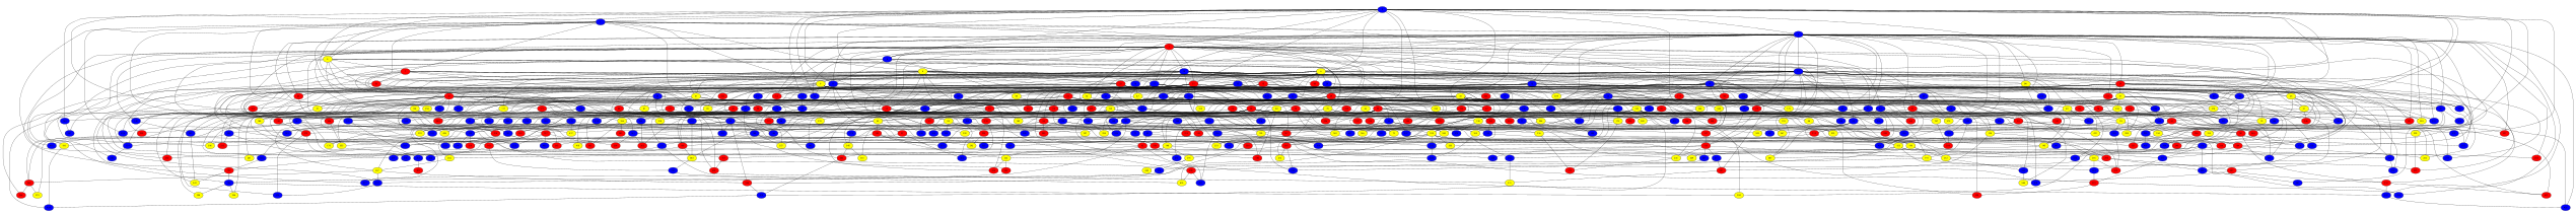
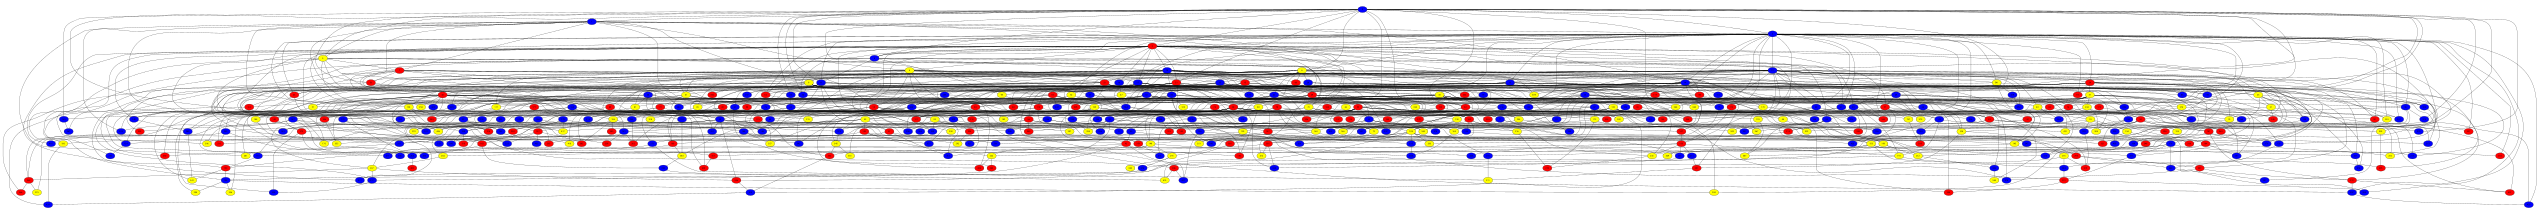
  graph {
    fontname="Roboto Condensed"
    node [fillcolor=blue fontname="Roboto Condensed" style=filled]
    edge [fontname="Roboto Condensed"]
    0
    1
    2
    3 [fillcolor=red]
    5 [fillcolor=yellow]
    6 [fillcolor=yellow]
    8
    11
    21 [fillcolor=red]
    22
    32 [fillcolor=red]
    34
    49
    56 [fillcolor=red]
    89
    135 [fillcolor=yellow]
    138 [fillcolor=red]
    165
    166 [fillcolor=yellow]
    193
    198
    259 [fillcolor=red]
    274 [fillcolor=yellow]
    296 [fillcolor=red]
    370
    378
    411
    4 [fillcolor=yellow]
    7 [fillcolor=red]
    9 [fillcolor=yellow]
    14
    38 [fillcolor=red]
    45
    147
    194 [fillcolor=yellow]
    243
    244 [fillcolor=yellow]
    249
    281 [fillcolor=yellow]
    329
    12
    13
    17
    24 [fillcolor=red]
    33 [fillcolor=yellow]
    36
    39
    41
    46 [fillcolor=red]
    52 [fillcolor=yellow]
    54 [fillcolor=red]
    62 [fillcolor=red]
    93 [fillcolor=yellow]
    103
    112 [fillcolor=red]
    115 [fillcolor=red]
    118 [fillcolor=red]
    119 [fillcolor=red]
    131 [fillcolor=red]
    n60 [fillcolor=yellow label=541]
    156
    164
    177 [fillcolor=red]
    212 [fillcolor=yellow]
    215 [fillcolor=red]
    254 [fillcolor=yellow]
    260 [fillcolor=red]
    327 [fillcolor=red]
    331
    353 [fillcolor=yellow]
    354
    368 [fillcolor=yellow]
    394
    397
    420
    423
    10
    16
    57 [fillcolor=red]
    60 [fillcolor=red]
    73 [fillcolor=yellow]
    95
    121
    125
    129
    136
    137 [fillcolor=red]
    140
    214 [fillcolor=red]
    218 [fillcolor=red]
    248 [fillcolor=red]
    286 [fillcolor=red]
    309 [fillcolor=yellow]
    367 [fillcolor=yellow]
    377
    396 [fillcolor=yellow]
    416
    109 [fillcolor=yellow]
    110
    160 [fillcolor=yellow]
    180 [fillcolor=yellow]
    196
    323
    325
    410 [fillcolor=yellow]
    35
    74 [fillcolor=red]
    15 [fillcolor=red]
    28
    42
    61 [fillcolor=yellow]
    65 [fillcolor=yellow]
    68 [fillcolor=red]
    92 [fillcolor=red]
    145 [fillcolor=yellow]
    159 [fillcolor=yellow]
    173 [fillcolor=yellow]
    293
    302 [fillcolor=red]
    409 [fillcolor=red]
    170 [fillcolor=yellow]
    25 [fillcolor=yellow]
    98 [fillcolor=yellow]
    230
    233 [fillcolor=red]
    251 [fillcolor=yellow]
    268
    175 [fillcolor=red]
    43 [fillcolor=red]
    27
    67
    97 [fillcolor=red]
    223
    269
    297
    364 [fillcolor=red]
    380
    235
    123 [fillcolor=red]
    337
    48 [fillcolor=red]
    59
    114
    116
    228
    304 [fillcolor=yellow]
    317
    70 [fillcolor=red]
    53 [fillcolor=red]
    255 [fillcolor=red]
    75
    294 [fillcolor=yellow]
    168 [fillcolor=red]
    287
    303 [fillcolor=yellow]
    305 [fillcolor=red]
    335
    373 [fillcolor=yellow]
    414
    76
    99
    366 [fillcolor=red]
    143
    369 [fillcolor=red]
    94 [fillcolor=red]
    191 [fillcolor=yellow]
    258
    283 [fillcolor=yellow]
    182 [fillcolor=yellow]
    184 [fillcolor=red]
    282 [fillcolor=yellow]
    279
    399
    148 [fillcolor=yellow]
    339 [fillcolor=red]
    347
    285
    n178 [fillcolor=yellow label=797]
    334
    275
    267 [fillcolor=yellow]
    322 [fillcolor=yellow]
    18 [fillcolor=red]
    23 [fillcolor=red]
    26
    69 [fillcolor=red]
    117 [fillcolor=yellow]
    126
    185 [fillcolor=red]
    318 [fillcolor=yellow]
    350 [fillcolor=yellow]
    107 [fillcolor=red]
    134
    161
    239
    332
    348 [fillcolor=red]
    19
    30
    58
    208
    358
    374
    105 [fillcolor=red]
    346 [fillcolor=red]
    50 [fillcolor=red]
    51 [fillcolor=yellow]
    71
    83 [fillcolor=red]
    88 [fillcolor=yellow]
    111
    152
    169 [fillcolor=yellow]
    301 [fillcolor=red]
    307 [fillcolor=red]
    376
    398 [fillcolor=red]
    82 [fillcolor=yellow]
    130 [fillcolor=yellow]
    272 [fillcolor=red]
    44 [fillcolor=yellow]
    77
    84
    149
    262 [fillcolor=red]
    319
    330
    333
    236
    417 [fillcolor=yellow]
    167 [fillcolor=red]
    336
    265 [fillcolor=red]
    31 [fillcolor=yellow]
    40 [fillcolor=yellow]
    63
    64
    79 [fillcolor=yellow]
    80 [fillcolor=red]
    81 [fillcolor=yellow]
    91
    102 [fillcolor=yellow]
    108
    133 [fillcolor=red]
    142 [fillcolor=red]
    216 [fillcolor=yellow]
    321 [fillcolor=red]
    326
    352
    47 [fillcolor=yellow]
    85
    124
    128 [fillcolor=yellow]
    151 [fillcolor=red]
    188 [fillcolor=yellow]
    205 [fillcolor=red]
    241 [fillcolor=yellow]
    252
    359 [fillcolor=red]
    418
    20 [fillcolor=red]
    87
    202
    261
    312 [fillcolor=red]
    342
    343 [fillcolor=red]
    144
    37 [fillcolor=yellow]
    154 [fillcolor=yellow]
    217
    357
    122
    101
    174 [fillcolor=red]
    192
    234 [fillcolor=yellow]
    382 [fillcolor=red]
    289
    391
    178 [fillcolor=yellow]
    187 [fillcolor=red]
    393 [fillcolor=red]
    277
    139 [fillcolor=yellow]
    78 [fillcolor=yellow]
    96 [fillcolor=red]
    171 [fillcolor=red]
    362
    207 [fillcolor=yellow]
    195
    308 [fillcolor=yellow]
    221
    390
    219
    395 [fillcolor=red]
    299
    284
    179
    306
    371
    338 [fillcolor=red]
    363 [fillcolor=yellow]
    29 [fillcolor=red]
    104 [fillcolor=yellow]
    150
    163 [fillcolor=red]
    190 [fillcolor=red]
    226 [fillcolor=red]
    229
    250 [fillcolor=red]
    404 [fillcolor=red]
    349 [fillcolor=yellow]
    324 [fillcolor=yellow]
    247
    200
    316
    345 [fillcolor=yellow]
    127 [fillcolor=red]
    120
    381
    295 [fillcolor=red]
    387 [fillcolor=yellow]
    263
    245
    189
    206
    401
    201
    403
    280
    402 [fillcolor=red]
    419 [fillcolor=yellow]
    90
    157 [fillcolor=red]
    220
    271
    55 [fillcolor=red]
    162 [fillcolor=red]
    240
    113 [fillcolor=red]
    344 [fillcolor=yellow]
    320
    383 [fillcolor=yellow]
    257 [fillcolor=yellow]
    186 [fillcolor=red]
    389 [fillcolor=red]
    355 [fillcolor=yellow]
    273 [fillcolor=red]
    153 [fillcolor=yellow]
    199 [fillcolor=yellow]
    424
    256 [fillcolor=yellow]
    225
    314
    298 [fillcolor=yellow]
    132
    204 [fillcolor=yellow]
    100 [fillcolor=red]
    231
    213 [fillcolor=yellow]
    237
    227
    181 [fillcolor=red]
    106 [fillcolor=yellow]
    210 [fillcolor=red]
    238
    253
    341 [fillcolor=yellow]
    406 [fillcolor=yellow]
    360 [fillcolor=red]
    203
    209 [fillcolor=red]
    365 [fillcolor=red]
    155
    328
    86 [fillcolor=red]
    172 [fillcolor=yellow]
    176
    315 [fillcolor=red]
    276 [fillcolor=yellow]
    313 [fillcolor=red]
    340
    392
    310 [fillcolor=red]
    246 [fillcolor=red]
    421 [fillcolor=yellow]
    72 [fillcolor=yellow]
    146
    407 [fillcolor=red]
    415
    232 [fillcolor=yellow]
    264 [fillcolor=yellow]
    211
    408
    278 [fillcolor=red]
    413
    158 [fillcolor=red]
    422
    388
    311 [fillcolor=yellow]
    405
    412 [fillcolor=yellow]
    270 [fillcolor=yellow]
    300 [fillcolor=red]
    361 [fillcolor=yellow]
    183 [fillcolor=red]
    66 [fillcolor=yellow]
    266 [fillcolor=red]
    242 [fillcolor=yellow]
    222 [fillcolor=yellow]
    372 [fillcolor=red]
    379
    290 [fillcolor=red]
    351
    288 [fillcolor=red]
    224 [fillcolor=red]
    385 [fillcolor=red]
    292 [fillcolor=yellow]
    386 [fillcolor=red]
    356
    291 [fillcolor=yellow]
    375 [fillcolor=yellow]
    384 [fillcolor=yellow]
    400 [fillcolor=red]
    0 -- 1
    0 -- 2
    0 -- 3
    0 -- 5
    0 -- 6
    0 -- 8
    0 -- 11
    0 -- 21
    0 -- 22
    0 -- 32
    0 -- 34
    0 -- 49
    0 -- 56
    0 -- 89
    0 -- 135
    0 -- 138
    0 -- 165
    0 -- 166
    0 -- 193
    0 -- 198
    0 -- 259
    0 -- 274
    0 -- 296
    0 -- 370
    0 -- 378
    0 -- 411
    1 -- 2
    1 -- 5
    1 -- 4
    1 -- 7
    1 -- 9
    1 -- 14
    1 -- 38
    1 -- 45
    1 -- 147
    1 -- 194
    1 -- 243
    1 -- 244
    1 -- 249
    1 -- 281
    1 -- 329
    2 -- 3
    2 -- 6
    2 -- 8
    2 -- 11
    2 -- 14
    2 -- 12
    2 -- 13
    2 -- 17
    2 -- 24
    2 -- 33
    2 -- 36
    2 -- 39
    2 -- 41
    2 -- 46
    2 -- 52
    2 -- 54
    2 -- 62
    2 -- 93
    2 -- 103
    2 -- 112
    2 -- 115
    2 -- 118
    2 -- 119
    2 -- 131
    2 -- n60
    2 -- 156
    2 -- 164
    2 -- 177
    2 -- 212
    2 -- 215
    2 -- 254
    2 -- 260
    2 -- 327
    2 -- 331
    2 -- 353
    2 -- 354
    2 -- 368
    2 -- 394
    2 -- 397
    2 -- 420
    2 -- 423
    3 -- 8
    3 -- 21
    3 -- 34
    3 -- 89
    3 -- 4
    3 -- 12
    3 -- 17
    3 -- 41
    3 -- 62
    3 -- 10
    3 -- 16
    3 -- 57
    3 -- 60
    3 -- 73
    3 -- 95
    3 -- 121
    3 -- 125
    3 -- 129
    3 -- 136
    3 -- 137
    3 -- 140
    3 -- 214
    3 -- 218
    3 -- 248
    3 -- 286
    3 -- 309
    3 -- 367
    3 -- 377
    3 -- 396
    3 -- 416
    5 -- 7
    5 -- 73
    5 -- 109
    5 -- 110
    5 -- 160
    5 -- 180
    5 -- 196
    5 -- 323
    5 -- 325
+   5 -- 410
    6 -- 21
    6 -- 49
    6 -- 9
    6 -- 309
    6 -- 35
    6 -- 74
    6 -- 15
    6 -- 28
    6 -- 42
    6 -- 61
    6 -- 65
    6 -- 68
    6 -- 92
    6 -- 145
    6 -- 159
    6 -- 173
    6 -- 293
    6 -- 302
    6 -- 409
    8 -- 11
    8 -- 10
    8 -- 170
    8 -- 25
    8 -- 98
    8 -- 230
    8 -- 233
    8 -- 251
    8 -- 268
    11 -- 243
    11 -- 60
    11 -- 175
    11 -- 43
    11 -- 27
    11 -- 67
    11 -- 97
    11 -- 223
    11 -- 269
    11 -- 297
    11 -- 364
    11 -- 380
    21 -- 46
    21 -- 62
    21 -- 65
    21 -- 235
    21 -- 123
    21 -- 337
    21 -- 48
    21 -- 59
    21 -- 114
    21 -- 116
    21 -- 228
    21 -- 304
    21 -- 317
    22 -- 45
    22 -- 65
    22 -- 70
    32 -- 59
    32 -- 53
    32 -- 255
    34 -- 249
    34 -- 164
    34 -- 75
    34 -- 294
    49 -- 57
    49 -- 168
    49 -- 287
    49 -- 303
    49 -- 305
    49 -- 335
    49 -- 373
    49 -- 414
    56 -- 76
    56 -- 99
    56 -- 366
    89 -- 143
    89 -- 369
    89 -- 94
    89 -- 191
    89 -- 258
    89 -- 283
    135 -- 228
    135 -- 182
    135 -- 184
    135 -- 282
    135 -- 279
    135 -- 399
    138 -- 148
    138 -- 339
    165 -- 347
    166 -- 251
    193 -- 285
    193 -- n178
    193 -- 334
    198 -- 275
    198 -- 267
    274 -- 331
    274 -- 322
    4 -- 56
    4 -- 193
    4 -- 9
    4 -- 194
    4 -- 17
    4 -- 129
    4 -- 35
    4 -- 74
-   270 -- 170
+   4 -- 170
    4 -- 175
    4 -- 182
    4 -- 347
    4 -- 18
    4 -- 23
    4 -- 26
    4 -- 69
    4 -- 117
    4 -- 126
    4 -- 185
    4 -- 318
    4 -- 350
    7 -- 22
    7 -- 56
    7 -- 15
    7 -- 43
    7 -- 18
    7 -- 107
    7 -- 134
    7 -- 161
    7 -- 239
    7 -- 332
    7 -- 348
    9 -- 34
    9 -- 38
    9 -- 95
    9 -- 42
    9 -- 302
    9 -- 235
    9 -- 143
    9 -- 19
    9 -- 30
    9 -- 58
    9 -- 208
    9 -- 358
    9 -- 374
    14 -- 193
    14 -- 52
    14 -- 103
    14 -- 331
    14 -- 309
    14 -- 25
    14 -- 43
    14 -- 67
    14 -- 168
    14 -- 369
    14 -- 184
    14 -- 105
    14 -- 346
    14 -- 50
    14 -- 51
    14 -- 71
    14 -- 83
    14 -- 88
    14 -- 111
    14 -- 152
    14 -- 169
    14 -- 301
    14 -- 307
    14 -- 376
    14 -- 398
    38 -- n178
    38 -- 82
    38 -- 130
    38 -- 272
    38 -- 44
    38 -- 77
    38 -- 84
    38 -- 149
    38 -- 262
    38 -- 319
    38 -- 330
    38 -- 333
    45 -- 147
    45 -- 99
    45 -- 236
    147 -- 329
    147 -- 233
    147 -- 417
    147 -- 167
    147 -- 336
    194 -- 279
    194 -- 333
    194 -- 265
    244 -- 339
    249 -- 262
    12 -- 138
    12 -- 14
    12 -- 13
    12 -- 24
    12 -- 39
    12 -- 54
    12 -- 131
    12 -- n60
    12 -- 16
    12 -- 61
    12 -- 145
    12 -- 76
    12 -- 26
    12 -- 208
    12 -- 31
    12 -- 40
    12 -- 63
    12 -- 64
    12 -- 79
    12 -- 80
    12 -- 81
    12 -- 91
    12 -- 102
    12 -- 108
    12 -- 133
    12 -- 142
    12 -- 216
    12 -- 321
    12 -- 326
    12 -- 352
    13 -- 329
    13 -- 60
    13 -- 25
    13 -- 19
    13 -- 108
    13 -- 47
    13 -- 85
    13 -- 124
    13 -- 128
    13 -- 151
    13 -- 188
    13 -- 205
    13 -- 241
    13 -- 252
    13 -- 359
    13 -- 418
    17 -- 33
    17 -- 364
    17 -- 48
    17 -- 85
    17 -- 205
    17 -- 20
    17 -- 87
    17 -- 202
    17 -- 261
    17 -- 312
    17 -- 342
    17 -- 343
    24 -- 36
    24 -- 115
    24 -- 353
    24 -- 140
    24 -- 42
    24 -- 98
    24 -- 94
    24 -- 26
    24 -- 261
    24 -- 144
    24 -- 37
    24 -- 154
    24 -- 217
    24 -- 357
    33 -- 112
    33 -- 156
    33 -- 368
    33 -- 53
    33 -- 76
    33 -- 69
    33 -- 272
    33 -- 352
    33 -- 202
    33 -- 122
    33 -- 101
    33 -- 174
    33 -- 192
    33 -- 234
    33 -- 382
    36 -- 378
    36 -- 126
    36 -- 289
    36 -- 391
    39 -- 77
    39 -- 217
    39 -- 178
    41 -- 326
    41 -- 101
    41 -- 187
    41 -- 393
    46 -- 214
    46 -- 277
    52 -- 243
    52 -- 139
    54 -- 151
    54 -- 357
    54 -- 78
    62 -- 96
    62 -- 171
    93 -- 109
    93 -- 239
    93 -- 358
    93 -- 362
    93 -- 207
    103 -- 370
    103 -- 191
    103 -- 195
    112 -- 218
    112 -- 258
    112 -- 133
    115 -- 244
    115 -- 308
    119 -- 368
    119 -- 149
    119 -- 221
    n60 -- 195
    n60 -- 390
    n60 -- 219
    n60 -- 395
    156 -- 348
    156 -- 299
    164 -- 185
    164 -- 318
    164 -- 284
    177 -- 179
    212 -- 306
    215 -- 371
    215 -- 338
    368 -- 363
    397 -- 420
    10 -- 32
    10 -- 45
    10 -- 164
    10 -- 215
    10 -- 15
    10 -- 61
    10 -- 68
    10 -- 123
    10 -- 75
    10 -- 18
    10 -- 23
    10 -- 19
    10 -- 30
    10 -- 105
    10 -- 346
    10 -- 144
    10 -- 29
    10 -- 104
    10 -- 150
    10 -- 163
    10 -- 190
    10 -- 226
    10 -- 229
    10 -- 250
    16 -- 47
    16 -- 404
    57 -- 353
    57 -- 373
    57 -- n178
    57 -- 130
    57 -- 349
    60 -- 102
    60 -- 324
    60 -- 247
    60 -- 200
    60 -- 316
    60 -- 345
    73 -- 279
    73 -- 178
    73 -- 127
    73 -- 120
    95 -- 423
    95 -- 139
    95 -- 381
    95 -- 295
    95 -- 387
    121 -- 223
    121 -- 263
    125 -- 148
    125 -- 245
    129 -- 189
    136 -- 206
    136 -- 401
    137 -- 223
    137 -- 382
    137 -- 201
    137 -- 403
    140 -- 280
    218 -- 402
    286 -- 401
    286 -- 419
    109 -- 180
    109 -- 335
    109 -- 283
    109 -- 124
    109 -- 390
    109 -- 150
    109 -- 419
    109 -- 153
    109 -- 199
    110 -- 383
    160 -- 396
    160 -- 357
    180 -- 424
    196 -- 304
    196 -- 294
    196 -- 256
    35 -- 112
    35 -- 57
    35 -- 121
    35 -- 67
    35 -- 44
    35 -- 63
    35 -- 96
    35 -- 324
    35 -- 55
    35 -- 320
    35 -- 383
    74 -- 125
    74 -- 319
    74 -- 139
    15 -- 22
    15 -- 337
    15 -- 208
    15 -- 105
    15 -- 63
    15 -- 20
    15 -- 306
    15 -- 29
    15 -- 206
    15 -- 225
    28 -- 46
    28 -- 52
    28 -- 119
    28 -- 85
    28 -- 113
    28 -- 314
    42 -- 281
    42 -- 54
    42 -- 83
    42 -- 149
    42 -- 102
    42 -- 247
    42 -- 298
    42 -- 132
    42 -- 204
    61 -- 367
    61 -- 170
    61 -- 171
    61 -- 257
    61 -- 256
    61 -- 100
    61 -- 231
    65 -- 121
    65 -- 213
    68 -- 293
    92 -- 397
    92 -- 196
    92 -- 362
    92 -- 186
    145 -- 261
    145 -- 237
    159 -- 189
    173 -- 227
    173 -- 181
    25 -- 304
    25 -- 31
    25 -- 79
    25 -- 108
    25 -- 371
    25 -- 153
    98 -- 202
    98 -- 113
    268 -- 365
    175 -- 349
    175 -- 402
    175 -- 273
    43 -- 274
    43 -- 254
    43 -- 323
    43 -- 50
    43 -- 51
    43 -- 71
    43 -- 77
    43 -- 84
    43 -- 80
    43 -- 124
    43 -- 250
    43 -- 162
    43 -- 106
    43 -- 210
    43 -- 238
    43 -- 253
    43 -- 341
    43 -- 406
    27 -- 173
    27 -- 48
    27 -- 88
    27 -- 91
    67 -- 116
    67 -- 404
    67 -- 389
    67 -- 273
    97 -- 184
    97 -- 362
    97 -- 163
    269 -- 285
    364 -- 369
    380 -- 401
    235 -- 263
    123 -- 204
    123 -- 313
    59 -- 166
    59 -- 126
    59 -- 107
    59 -- 71
    59 -- 169
    59 -- 313
    116 -- 136
    116 -- 413
    228 -- 296
    228 -- 380
    228 -- 350
    228 -- 363
    317 -- 328
    70 -- 103
    70 -- 335
    70 -- 200
    70 -- 72
    70 -- 270
    53 -- 159
    53 -- 303
    53 -- 201
    53 -- 72
    255 -- 422
    75 -- 206
    75 -- 199
    168 -- 336
    168 -- 383
    303 -- 395
    305 -- 330
    305 -- 412
    305 -- 356
    335 -- 388
    76 -- 106
    76 -- 146
    99 -- 143
    99 -- 399
    99 -- 231
    99 -- 406
    99 -- 155
    99 -- 146
    99 -- 300
    99 -- 292
    99 -- 386
    94 -- 367
    94 -- 120
    94 -- 225
    94 -- 181
    94 -- 365
    94 -- 232
    94 -- 242
    191 -- 286
    191 -- 395
    184 -- 287
    184 -- 250
    184 -- 232
    148 -- 167
    148 -- 155
    148 -- 388
    148 -- 291
    285 -- 321
    285 -- 308
    285 -- 421
    n178 -- 288
    334 -- 372
    275 -- 345
    267 -- 317
    267 -- 360
    267 -- 386
    18 -- 418
    18 -- 90
    18 -- 157
    18 -- 220
    18 -- 271
    23 -- 33
    23 -- 269
    23 -- 297
    23 -- 70
    23 -- 82
    23 -- 40
    23 -- 81
    23 -- 299
    23 -- 55
    23 -- 162
    23 -- 240
    26 -- 36
    26 -- 109
    26 -- 269
    26 -- 123
    26 -- 285
    26 -- 130
    26 -- 64
    26 -- 87
    26 -- 122
    26 -- 280
    26 -- 113
    26 -- 344
    69 -- 93
    69 -- 118
    69 -- 396
    69 -- 275
    69 -- 257
    69 -- 186
    117 -- 389
    117 -- 355
    126 -- 423
    107 -- 133
    134 -- 409
    134 -- 175
    134 -- 346
    134 -- 360
    134 -- 203
    161 -- 416
    161 -- 262
    161 -- 338
    161 -- 209
    239 -- 265
    19 -- 398
    19 -- 205
    30 -- 138
    30 -- 92
    30 -- 114
    30 -- 53
    30 -- 83
    30 -- 142
    30 -- 128
    30 -- 390
    30 -- 132
    30 -- 213
    30 -- 155
    58 -- 235
    58 -- 255
    58 -- 99
    58 -- 81
    58 -- 389
    58 -- 237
    58 -- 328
    208 -- 289
    374 -- 377
    105 -- 173
    105 -- 358
    105 -- 221
    346 -- 355
    50 -- 192
    51 -- 140
    83 -- 129
    83 -- 158
    83 -- 422
    88 -- 114
    88 -- 127
    88 -- 186
    111 -- 337
    169 -- 388
    301 -- 311
    307 -- 418
    307 -- 312
    82 -- 160
    82 -- 97
    82 -- 229
    82 -- 253
    82 -- 264
    82 -- 183
    130 -- 227
    130 -- 379
    272 -- 293
    44 -- 153
    77 -- 195
    77 -- 190
    77 -- 242
    84 -- 187
    84 -- 406
    149 -- 275
    149 -- 207
    236 -- 421
    167 -- 409
    31 -- 420
    31 -- 111
    31 -- 246
    40 -- 354
    40 -- 348
    40 -- 157
    40 -- 365
    40 -- 421
    63 -- 135
    63 -- 69
    63 -- 252
    63 -- 342
    63 -- 289
    63 -- 78
    63 -- 100
    63 -- 360
    63 -- 72
    64 -- 166
    64 -- 236
    64 -- 104
    79 -- 245
    80 -- 93
    80 -- 377
    81 -- 91
    91 -- 214
    91 -- 192
    91 -- 209
    102 -- 198
    102 -- 411
    102 -- 322
    102 -- 245
    102 -- 132
    102 -- 203
    102 -- 407
    102 -- 415
    108 -- 232
    133 -- 191
    133 -- 241
    133 -- 237
    133 -- 264
    133 -- 211
    133 -- 408
    142 -- 273
    216 -- 278
    47 -- 187
    47 -- 127
    85 -- 159
    85 -- 287
    124 -- 230
    151 -- 393
    188 -- 201
    241 -- 278
    359 -- 413
    20 -- 142
    20 -- 271
    20 -- 227
    20 -- 310
    87 -- 110
    87 -- 268
    87 -- 282
    87 -- 339
    87 -- 226
    87 -- 381
    87 -- 172
    202 -- 259
    202 -- 249
    202 -- 332
    261 -- 314
    312 -- 397
    312 -- 407
    144 -- 321
    144 -- 342
    144 -- 257
    144 -- 253
    37 -- 274
    37 -- 268
    37 -- 282
    37 -- 50
    37 -- 51
    37 -- 40
    37 -- 234
    37 -- 150
    37 -- 280
    37 -- 55
    37 -- 86
    37 -- 246
    37 -- 66
    37 -- 266
    154 -- 168
    154 -- 266
    122 -- 131
    122 -- 240
    101 -- 267
    174 -- 221
    192 -- 265
    192 -- 210
    234 -- 255
    234 -- 308
    234 -- 407
    289 -- 298
    178 -- 387
    187 -- 325
    187 -- 408
    139 -- 410
    139 -- 145
    78 -- 154
    78 -- 104
    78 -- 120
    78 -- 90
    78 -- 225
    96 -- 216
    96 -- 101
    96 -- 300
    96 -- 372
    96 -- 351
    171 -- 228
    171 -- 188
    171 -- 179
    195 -- 288
    221 -- 327
    219 -- 352
    299 -- 313
    284 -- 311
    179 -- 394
    179 -- 417
    179 -- 270
    179 -- 290
    306 -- 344
    371 -- 372
    338 -- 386
    29 -- 32
    29 -- 38
    29 -- 177
    29 -- 410
    29 -- 117
    29 -- 298
    29 -- 86
    29 -- 172
    29 -- 176
    29 -- 315
    104 -- 301
    104 -- 276
    150 -- 340
    163 -- 277
    163 -- 392
    190 -- 196
    190 -- 341
    229 -- 240
    229 -- 310
    324 -- 411
    200 -- 210
    200 -- 356
    200 -- 375
    345 -- 402
    345 -- 361
    127 -- 239
    120 -- 315
    295 -- 307
    295 -- 340
    263 -- 400
    189 -- 276
    201 -- 281
    280 -- 341
    402 -- 415
    90 -- 92
    90 -- 238
    90 -- 176
    271 -- 277
    271 -- 311
    55 -- 165
    55 -- 212
    55 -- 354
    55 -- 160
    55 -- 59
    55 -- 116
    55 -- 169
    55 -- 82
    55 -- 79
    55 -- 326
    55 -- 226
    55 -- 90
    55 -- 100
    55 -- 300
    55 -- 361
    162 -- 424
    113 -- 136
    113 -- 203
    113 -- 146
    113 -- 379
    383 -- 392
    273 -- 328
    273 -- 356
    153 -- 317
    153 -- 414
    153 -- 334
    153 -- 217
    153 -- 284
    153 -- 222
    199 -- 212
    199 -- 349
    199 -- 295
    225 -- 248
    225 -- 405
    132 -- 161
    132 -- 417
    132 -- 393
    132 -- 363
    132 -- 316
    132 -- 222
    132 -- 290
    204 -- 266
    204 -- 224
    100 -- 125
    100 -- 185
    100 -- 216
    100 -- 241
    100 -- 291
    237 -- 330
    227 -- 412
    181 -- 414
    181 -- 376
    181 -- 312
    106 -- 137
    106 -- 144
    106 -- 382
    106 -- 385
    360 -- 366
    360 -- 375
    203 -- 215
    203 -- 229
    203 -- 224
    155 -- 190
    86 -- 95
    86 -- 94
    172 -- 322
    172 -- 359
    172 -- 278
    176 -- 260
    176 -- 371
    176 -- 387
    176 -- 263
    176 -- 340
    276 -- 334
    276 -- 374
    276 -- 315
    340 -- 391
    392 -- 419
    72 -- 305
    415 -- 424
    264 -- 267
    211 -- 301
    183 -- 359
    183 -- 310
    183 -- 222
    183 -- 351
    66 -- 148
    222 -- 343
    222 -- 404
    372 -- 394
    372 -- 398
    290 -- 355
    224 -- 292
    386 -- 415
    291 -- 374
    291 -- 384
  }
